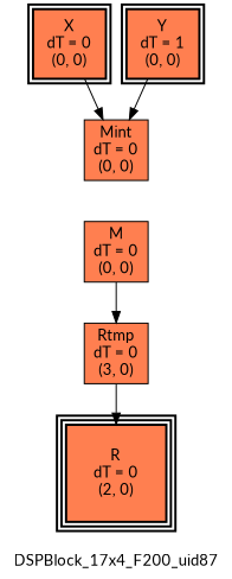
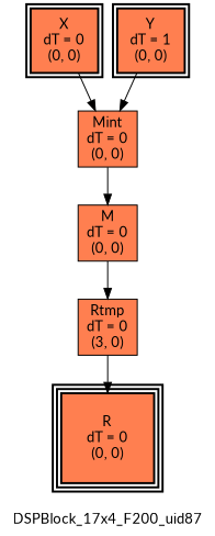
  digraph {
    fontname=Lato
    label=DSPBlock_17x4_F200_uid87
    labeljust=right
    labelloc=bottom
    nodesep=0.25
    ranksep=0.5
    node [color=black fillcolor=coral fontname=Lato peripheries=1 shape=box style="bold, filled"]
    edge [arrowhead=normal arrowsize=1.0 arrowtail=normal color=black dir=forward fontname=Lato]
    n1 [label="X\ndT = 0\n(0, 0)" peripheries=2]
    n2 [label="Y\ndT = 1\n(0, 0)" peripheries=2]
-   n3 [label="R\ndT = 0\n(2, 0)" peripheries=3]
+   n3 [label="R\ndT = 0\n(0, 0)" peripheries=3]
    n4 [label="Mint\ndT = 0\n(0, 0)" style=filled]
    n5 [label="M\ndT = 0\n(0, 0)" style=filled]
    n6 [label="Rtmp\ndT = 0\n(3, 0)" style=filled]
    subgraph sub_1 {
      rank=same
      n1
      n2
    }
    subgraph sub_2 {
      rank=same
      n3
    }
    n1 -> n4
    n2 -> n4
+   n4 -> n5
    n5 -> n6
    n6 -> n3
  }
